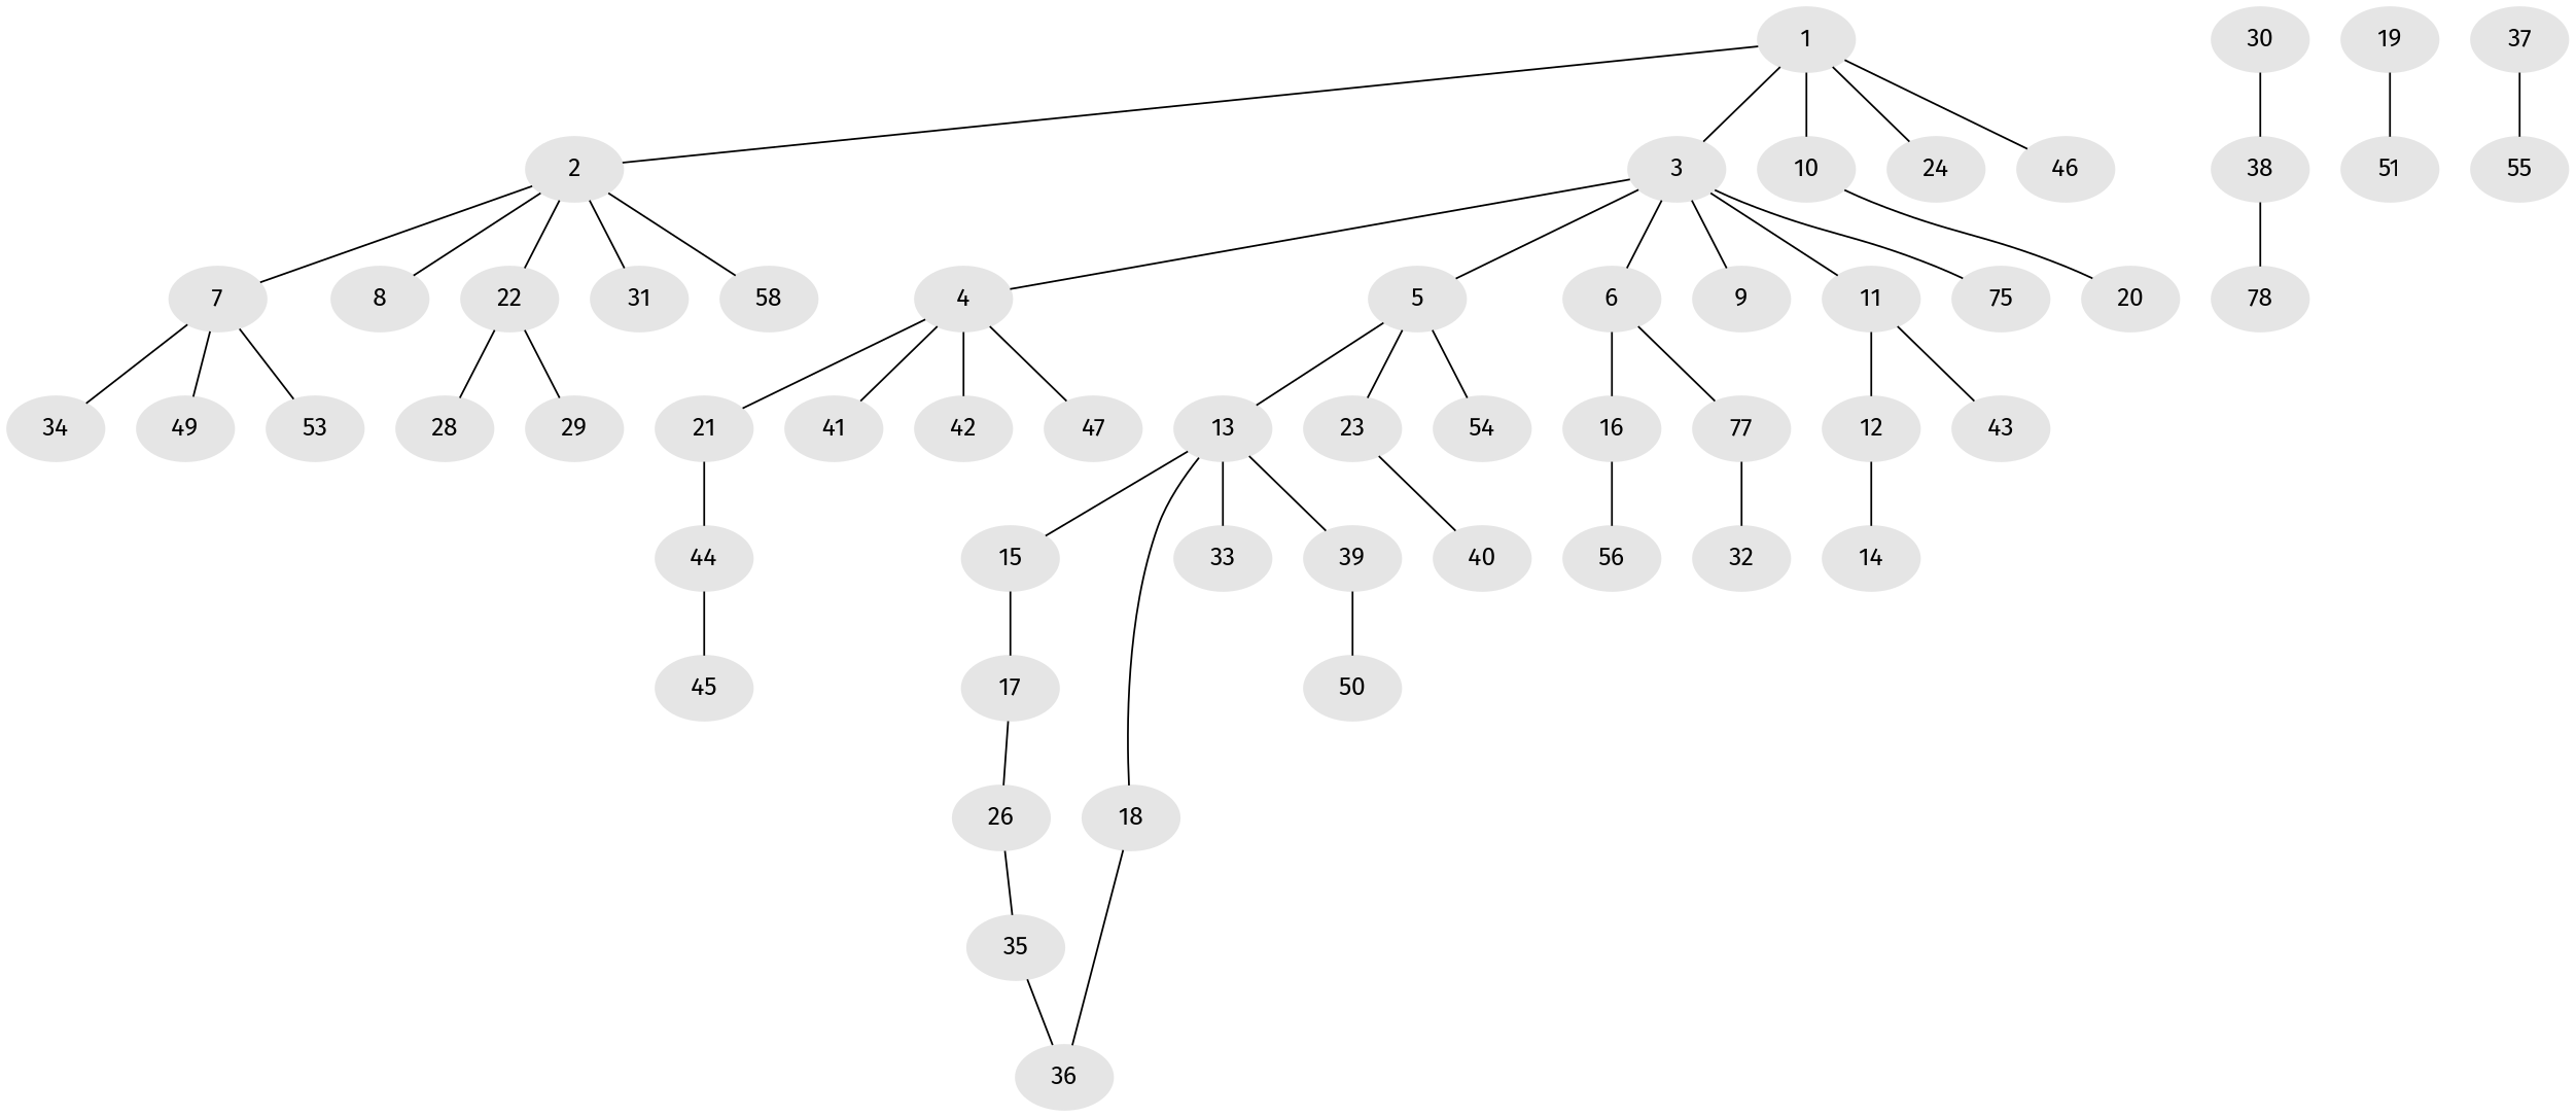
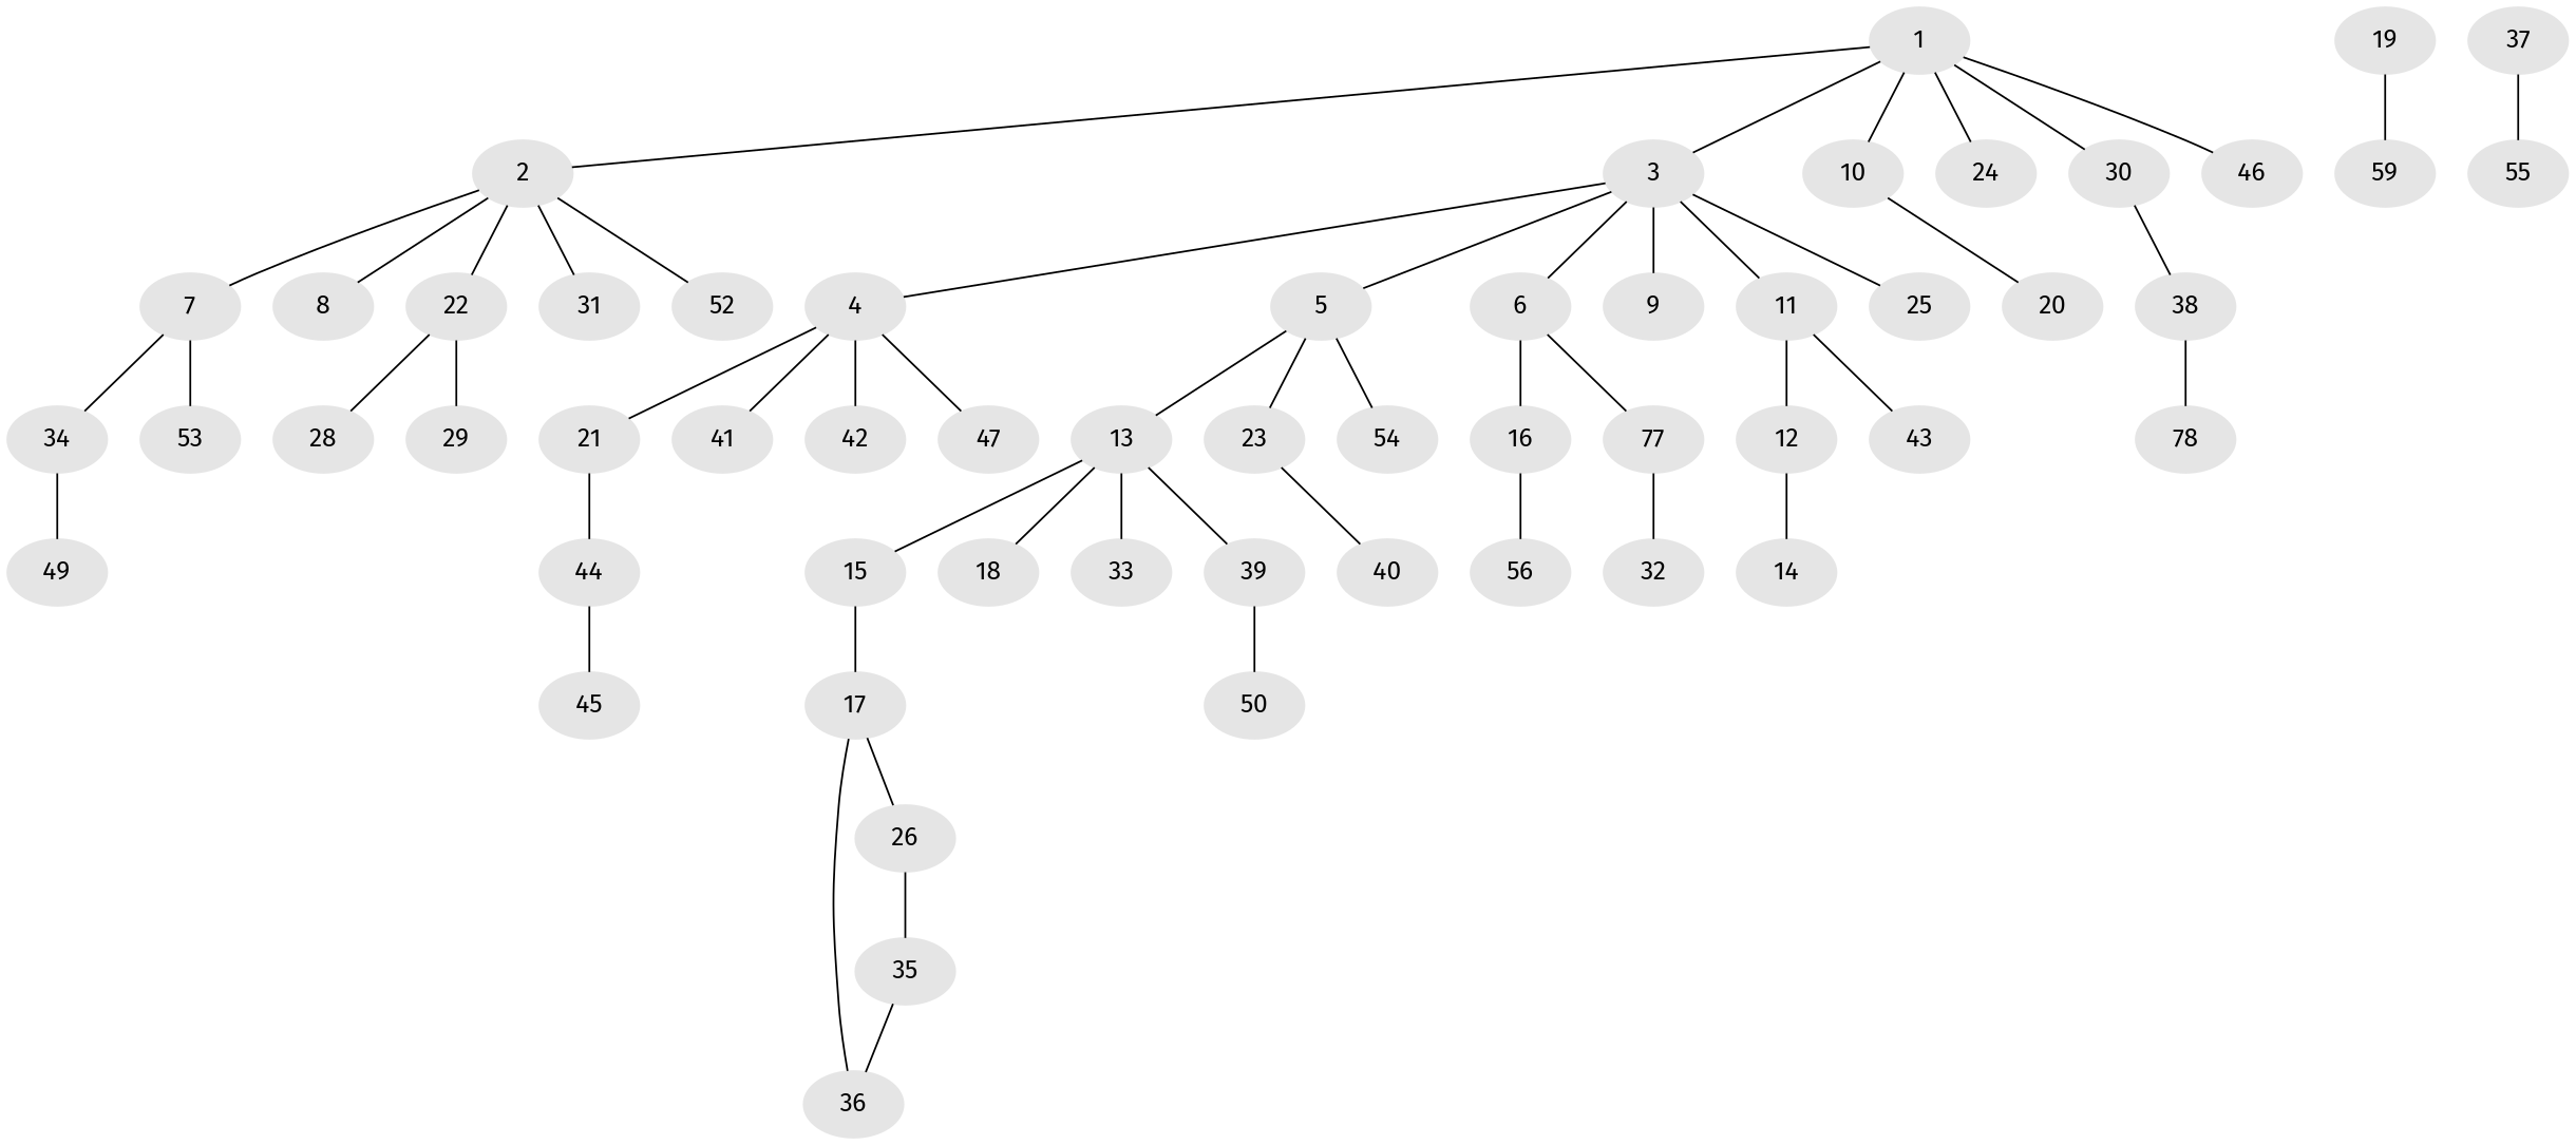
  graph {
    fontname="Fira Sans"
    node [color=gray90 fontname="Fira Sans" style=filled]
    edge [fontname="Fira Sans"]
    1
    2
    3
    10
    24
    30
    46
    7
    8
    22
    31
-   52 [label=58]
+   52
    4
    5
    6
    9
    11
-   25 [label=75]
+   25
    20
    38
    34
    49
    53
    28
    29
    21
    41
    42
    47
    13
    23
    54
    16
    n34 [label=77]
    12
    43
    44
    15
    18
    33
    39
    40
    56
    32
    14
    17
    36
    50
    26
    19
-   51
+   51 [label=59]
    35
    45
    n54 [label=78]
    37
    55
    1 -- 2
    1 -- 3
    1 -- 10
    1 -- 24
+   1 -- 30
    1 -- 46
    2 -- 7
    2 -- 8
    2 -- 22
    2 -- 31
    2 -- 52
    3 -- 4
    3 -- 5
    3 -- 6
    3 -- 9
    3 -- 11
    3 -- 25
    10 -- 20
    30 -- 38
    7 -- 34
-   7 -- 49
+   34 -- 49
    7 -- 53
    22 -- 28
    22 -- 29
    4 -- 21
    4 -- 41
    4 -- 42
    4 -- 47
    5 -- 13
    5 -- 23
    5 -- 54
    6 -- 16
    6 -- n34
    11 -- 12
    11 -- 43
    38 -- n54
    21 -- 44
    13 -- 15
    13 -- 18
    13 -- 33
    13 -- 39
    23 -- 40
    16 -- 56
    n34 -- 32
    12 -- 14
    44 -- 45
    15 -- 17
-   18 -- 36
+   17 -- 36
    39 -- 50
    17 -- 26
    26 -- 35
    19 -- 51
    35 -- 36
    37 -- 55
  }
